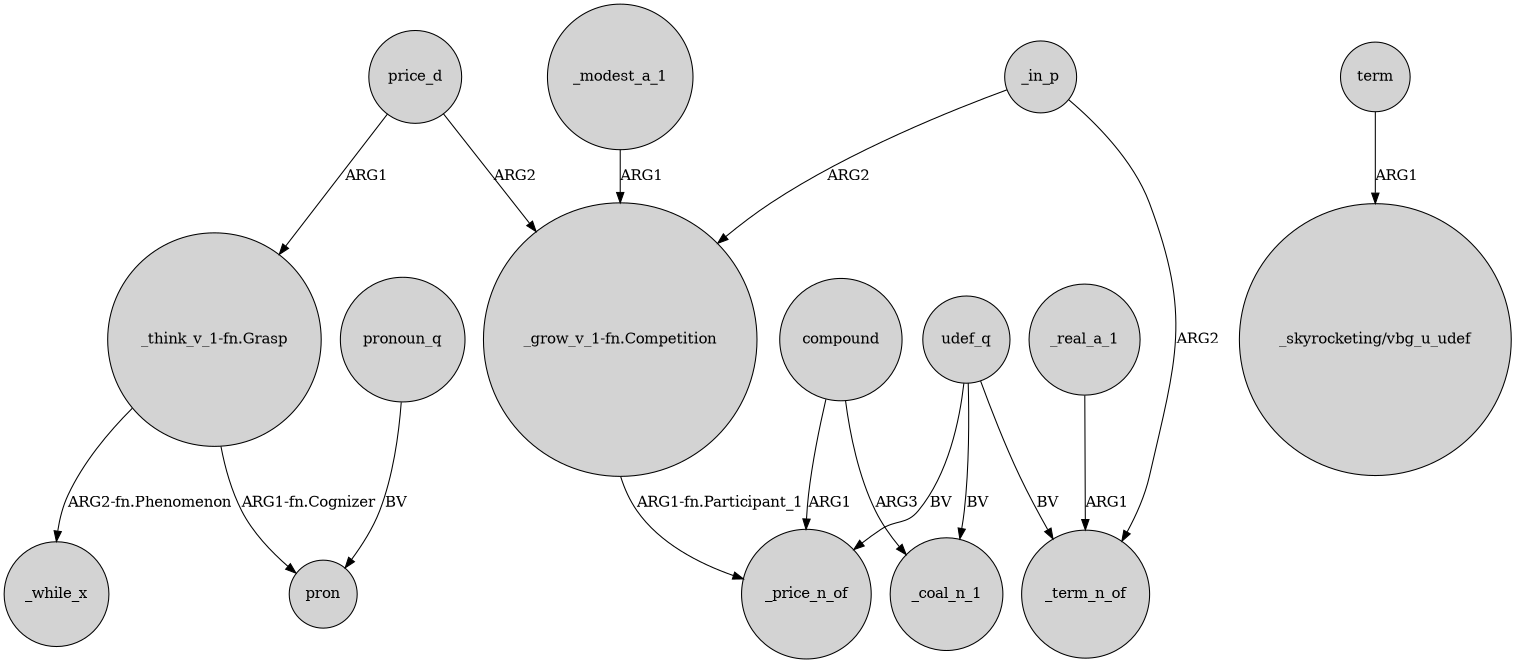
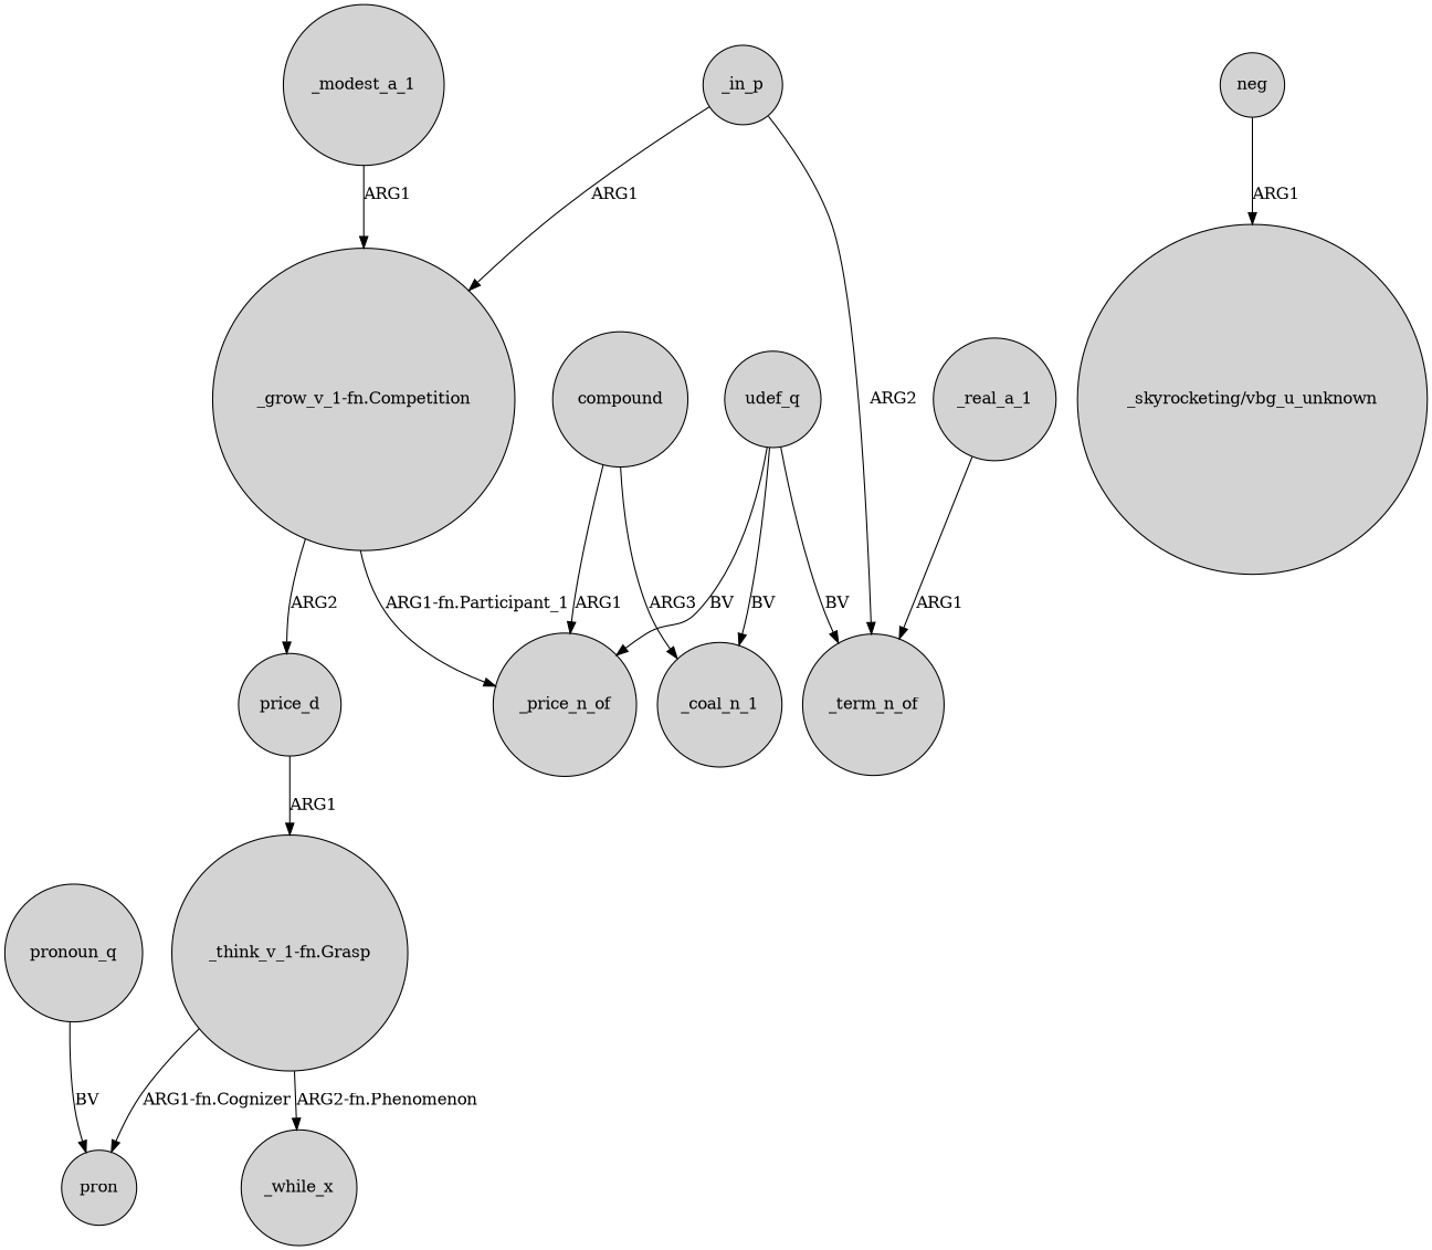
  digraph {
    node [shape=circle style=filled]
    "_think_v_1-fn.Grasp"
    pron
    _while_x
-   neg [label=term]
-   "_skyrocketing/vbg_u_unknown" [label="_skyrocketing/vbg_u_udef"]
+   neg
+   "_skyrocketing/vbg_u_unknown"
    "_grow_v_1-fn.Competition"
    _price_n_of
    udef_q
    _term_n_of
    _coal_n_1
    n11 [label=price_d]
    _modest_a_1
    compound
    _in_p
    _real_a_1
    pronoun_q
    "_think_v_1-fn.Grasp" -> pron [label="ARG1-fn.Cognizer"]
    "_think_v_1-fn.Grasp" -> _while_x [label="ARG2-fn.Phenomenon"]
    neg -> "_skyrocketing/vbg_u_unknown" [label=ARG1]
    "_grow_v_1-fn.Competition" -> _price_n_of [label="ARG1-fn.Participant_1"]
    udef_q -> _price_n_of [label=BV]
    udef_q -> _term_n_of [label=BV]
    udef_q -> _coal_n_1 [label=BV]
    n11 -> "_think_v_1-fn.Grasp" [label=ARG1]
-   n11 -> "_grow_v_1-fn.Competition" [label=ARG2]
+   "_grow_v_1-fn.Competition" -> n11 [label=ARG2]
    _modest_a_1 -> "_grow_v_1-fn.Competition" [label=ARG1]
    compound -> _price_n_of [label=ARG1]
    compound -> _coal_n_1 [label=ARG3]
-   _in_p -> "_grow_v_1-fn.Competition" [label=ARG2]
+   _in_p -> "_grow_v_1-fn.Competition" [label=ARG1]
    _in_p -> _term_n_of [label=ARG2]
    _real_a_1 -> _term_n_of [label=ARG1]
    pronoun_q -> pron [label=BV]
  }
